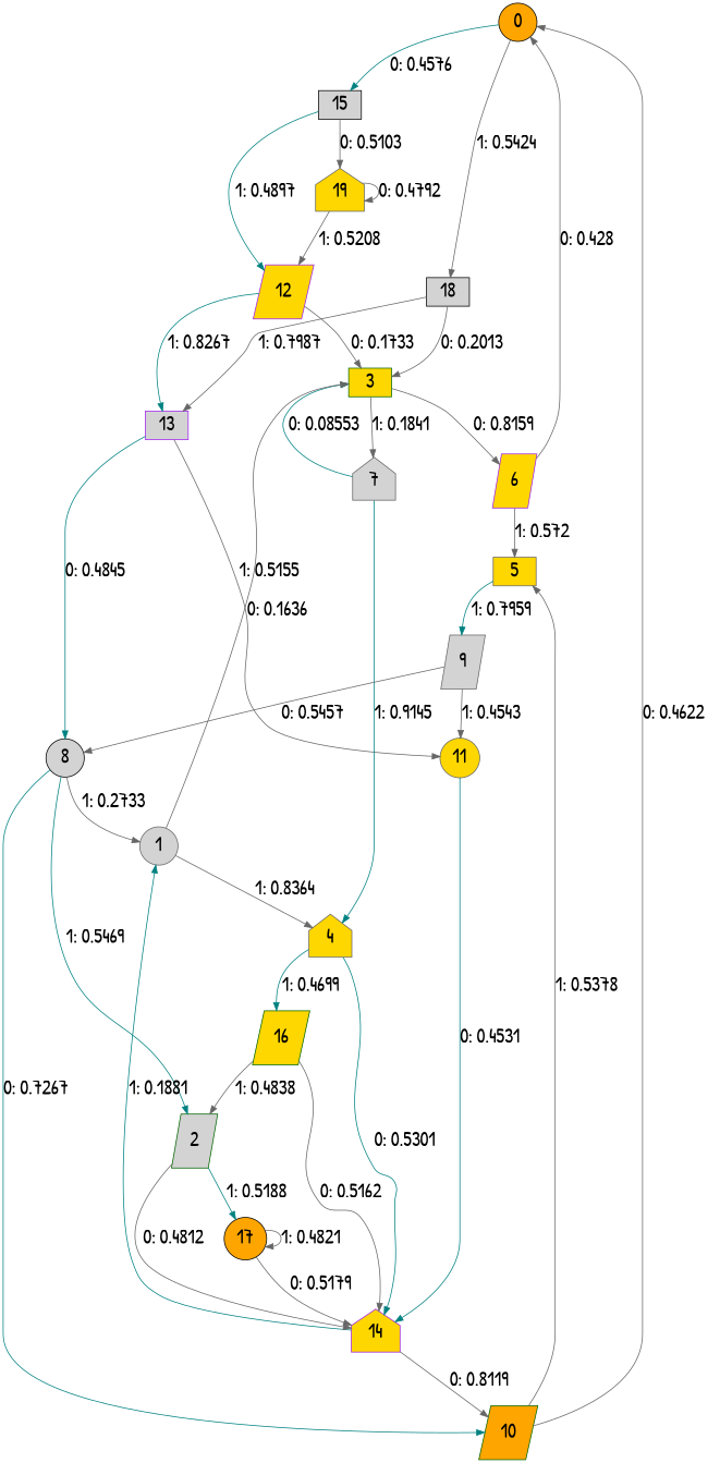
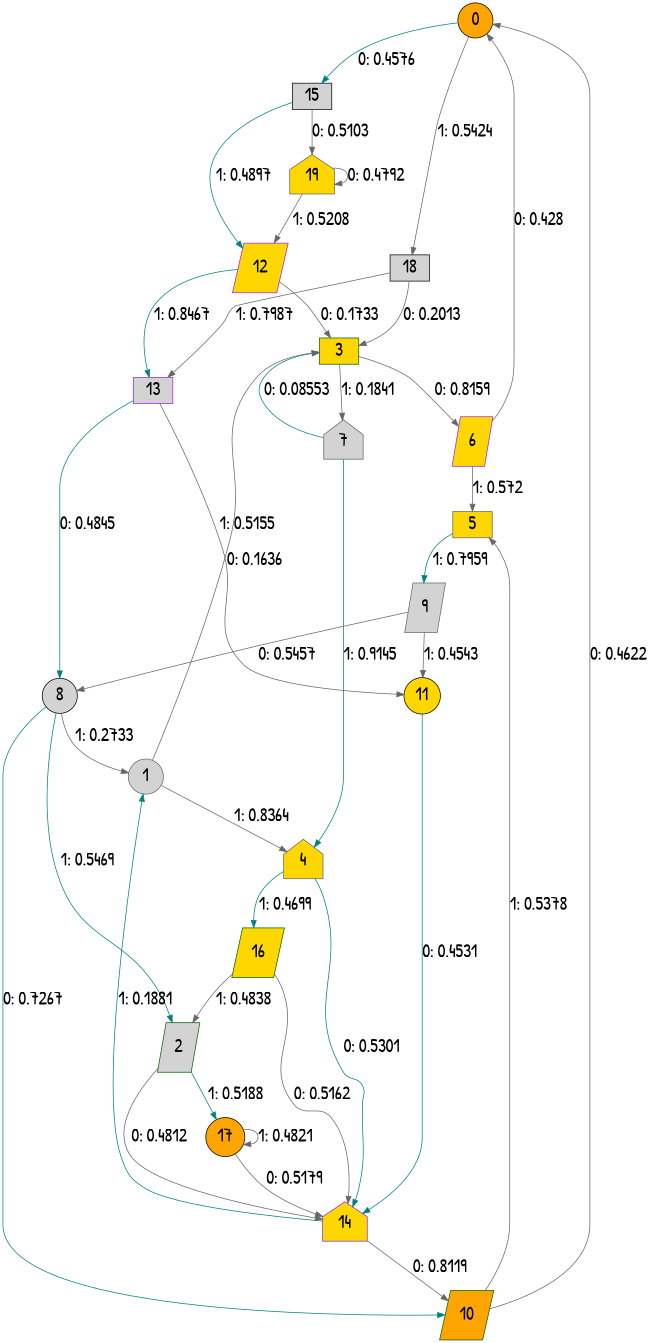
  digraph {
    fontname="Patrick Hand"
    node [color=black fillcolor=gold fontname="Patrick Hand" fontsize=24 shape=parallelogram style=filled]
    edge [color=gray40 fontname="Patrick Hand" fontsize=24]
    0 [fillcolor=orange shape=circle]
    15 [fillcolor=lightgrey shape=box]
    18 [fillcolor=lightgrey shape=box]
    12 [color=purple]
    19 [color=gray40 shape=house]
    3 [color=darkgreen shape=box]
    13 [color=purple fillcolor=lightgrey shape=box]
    6 [color=purple]
    7 [color=gray40 fillcolor=lightgrey shape=house]
    8 [fillcolor=lightgrey shape=circle]
-   11 [color=gray40 shape=circle]
+   11 [shape=circle]
    1 [color=gray40 fillcolor=lightgrey shape=circle]
    4 [color=gray40 shape=house]
    14 [color=purple shape=house]
    16 [color=darkgreen]
    5 [color=gray40 shape=box]
    10 [color=darkgreen fillcolor=orange]
    2 [color=darkgreen fillcolor=lightgrey]
    17 [fillcolor=orange shape=circle]
    9 [color=gray40 fillcolor=lightgrey]
    0 -> 15 [color=teal label="0: 0.4576   "]
    0 -> 18 [label="1: 0.5424   "]
    15 -> 12 [color=teal label="1: 0.4897   "]
    15 -> 19 [label="0: 0.5103   "]
    18 -> 3 [label="0: 0.2013   "]
    18 -> 13 [label="1: 0.7987   "]
    12 -> 3 [label="0: 0.1733   "]
-   12 -> 13 [color=teal label="1: 0.8267   "]
+   12 -> 13 [color=teal label="1: 0.8467   "]
    19 -> 12 [label="1: 0.5208   "]
    19 -> 19 [label="0: 0.4792   "]
    3 -> 6 [label="0: 0.8159   "]
    3 -> 7 [label="1: 0.1841   "]
    13 -> 8 [color=teal label="0: 0.4845   "]
    13 -> 11 [label="1: 0.5155   "]
    6 -> 0 [label="0: 0.428    "]
    6 -> 5 [label="1: 0.572    "]
    7 -> 3 [color=teal label="0: 0.08553  "]
    7 -> 4 [color=teal label="1: 0.9145   "]
    8 -> 1 [label="1: 0.2733   "]
    8 -> 10 [color=teal label="0: 0.7267   "]
    8 -> 2 [color=teal label="1: 0.5469   "]
    11 -> 14 [color=teal label="0: 0.4531   "]
    1 -> 3 [label="0: 0.1636   "]
    1 -> 4 [label="1: 0.8364   "]
    4 -> 14 [color=teal label="0: 0.5301   "]
    4 -> 16 [color=teal label="1: 0.4699   "]
    14 -> 1 [color=teal label="1: 0.1881   "]
    14 -> 10 [label="0: 0.8119   "]
    16 -> 14 [label="0: 0.5162   "]
    16 -> 2 [label="1: 0.4838   "]
    5 -> 9 [color=teal label="1: 0.7959   "]
    10 -> 0 [label="0: 0.4622   "]
    10 -> 5 [label="1: 0.5378   "]
    2 -> 14 [label="0: 0.4812   "]
    2 -> 17 [color=teal label="1: 0.5188   "]
    17 -> 14 [label="0: 0.5179   "]
    17 -> 17 [label="1: 0.4821   "]
    9 -> 8 [label="0: 0.5457   "]
    9 -> 11 [label="1: 0.4543   "]
  }
